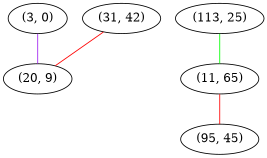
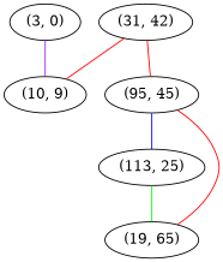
  graph {
    edge [color=red weight=3]
    n1 [label="(3, 0)"]
-   "(10, 9)" [label="(20, 9)"]
+   "(10, 9)"
    "(31, 42)"
    "(95, 45)"
    "(113, 25)"
-   "(19, 65)" [label="(11, 65)"]
+   "(19, 65)"
    n1 -- "(10, 9)" [color=purple weight=4]
    "(31, 42)" -- "(10, 9)"
+   "(31, 42)" -- "(95, 45)" [weight=1]
+   "(95, 45)" -- "(113, 25)" [color=blue]
    "(113, 25)" -- "(19, 65)" [color=green weight=2]
    "(19, 65)" -- "(95, 45)" [weight=1]
  }
